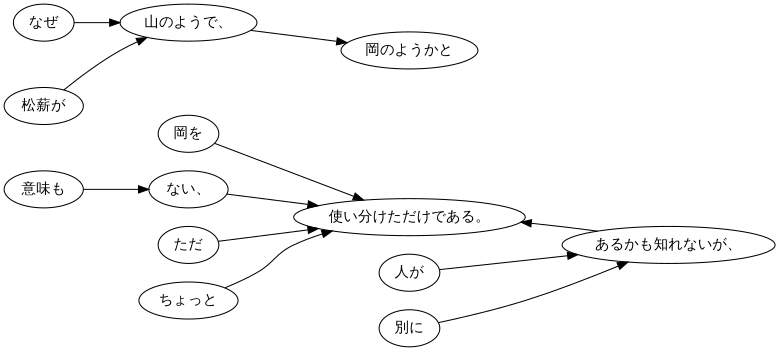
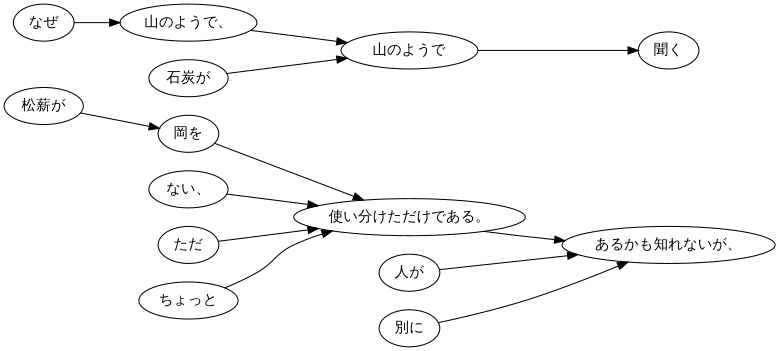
  digraph {
    fontname="DejaVu Serif"
    rankdir=LR
    node [fontname="DejaVu Serif"]
    edge [fontname="DejaVu Serif"]
    n1 [label="なぜ"]
    n2 [label="山のようで、"]
-   n3 [label="岡のようかと"]
+   n3 [label="山のようで"]
    n4 [label="松薪が"]
+   n5 [label="聞く"]
+   n6 [label="石炭が"]
    n7 [label="人が"]
    n8 [label="あるかも知れないが、"]
    n9 [label="使い分けただけである。"]
    n10 [label="別に"]
    n11 [label="ない、"]
-   n12 [label="意味も"]
    n13 [label="ただ"]
    n14 [label="ちょっと"]
    n15 [label="岡を"]
    n1 -> n2
    n2 -> n3
-   n4 -> n2
+   n3 -> n5
+   n4 -> n15
+   n6 -> n3
    n7 -> n8
-   n8 -> n9
+   n9 -> n8
    n10 -> n8
    n11 -> n9
-   n12 -> n11
    n13 -> n9
    n14 -> n9
    n15 -> n9
  }
